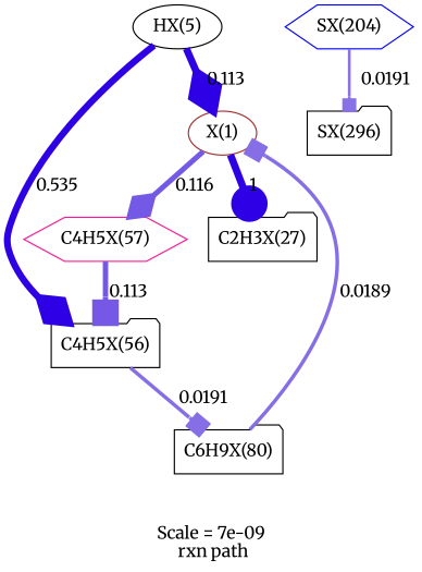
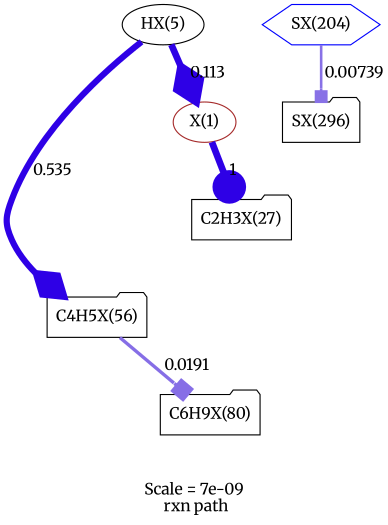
  digraph {
    fontname=Merriweather
    label="Scale = 7e-09\l rxn path"
    node [color=black fontname=Merriweather shape=folder]
    edge [arrowhead=box color="0.7, 0.519, 0.9" fontname=Merriweather style="setlinewidth(3.01)"]
    n1 [label="HX(5)" shape=ellipse]
    n2 [color=brown label="X(1)" shape=ellipse]
    n3 [label="C4H5X(56)"]
    n4 [label="C2H3X(27)"]
-   n5 [color=deeppink label="C4H5X(57)" shape=hexagon]
    n6 [label="C6H9X(80)"]
    n7 [label="SX(296)"]
    n8 [color=blue label="SX(204)" shape=hexagon]
    n1 -> n2 [arrowhead=diamond arrowsize=2.97 color="0.7, 1.42, 0.9" label=" 0.113" style="setlinewidth(5.94)"]
    n1 -> n3 [arrowhead=diamond arrowsize=2.76 color="0.7, 1.04, 0.9" label=" 0.535" style="setlinewidth(5.53)"]
    n2 -> n4 [arrowhead=dot arrowsize=3 color="0.7, 1.5, 0.9" label=" 1" style="setlinewidth(6)"]
-   n2 -> n5 [arrowhead=diamond arrowsize=2.19 color="0.7, 0.616, 0.9" label=" 0.116" style="setlinewidth(4.37)"]
    n3 -> n6 [arrowsize=1.51 label=" 0.0191"]
-   n5 -> n3 [arrowsize=2.18 color="0.7, 0.613, 0.9" label=" 0.113" style="setlinewidth(4.35)"]
-   n6 -> n2 [arrowsize=1.5 label=" 0.0189"]
-   n8 -> n7 [arrowsize=1.15 color="0.7, 0.507, 0.9" label=" 0.0191" style="setlinewidth(2.3)"]
+   n8 -> n7 [arrowsize=1.15 color="0.7, 0.507, 0.9" label=" 0.00739" style="setlinewidth(2.3)"]
  }
